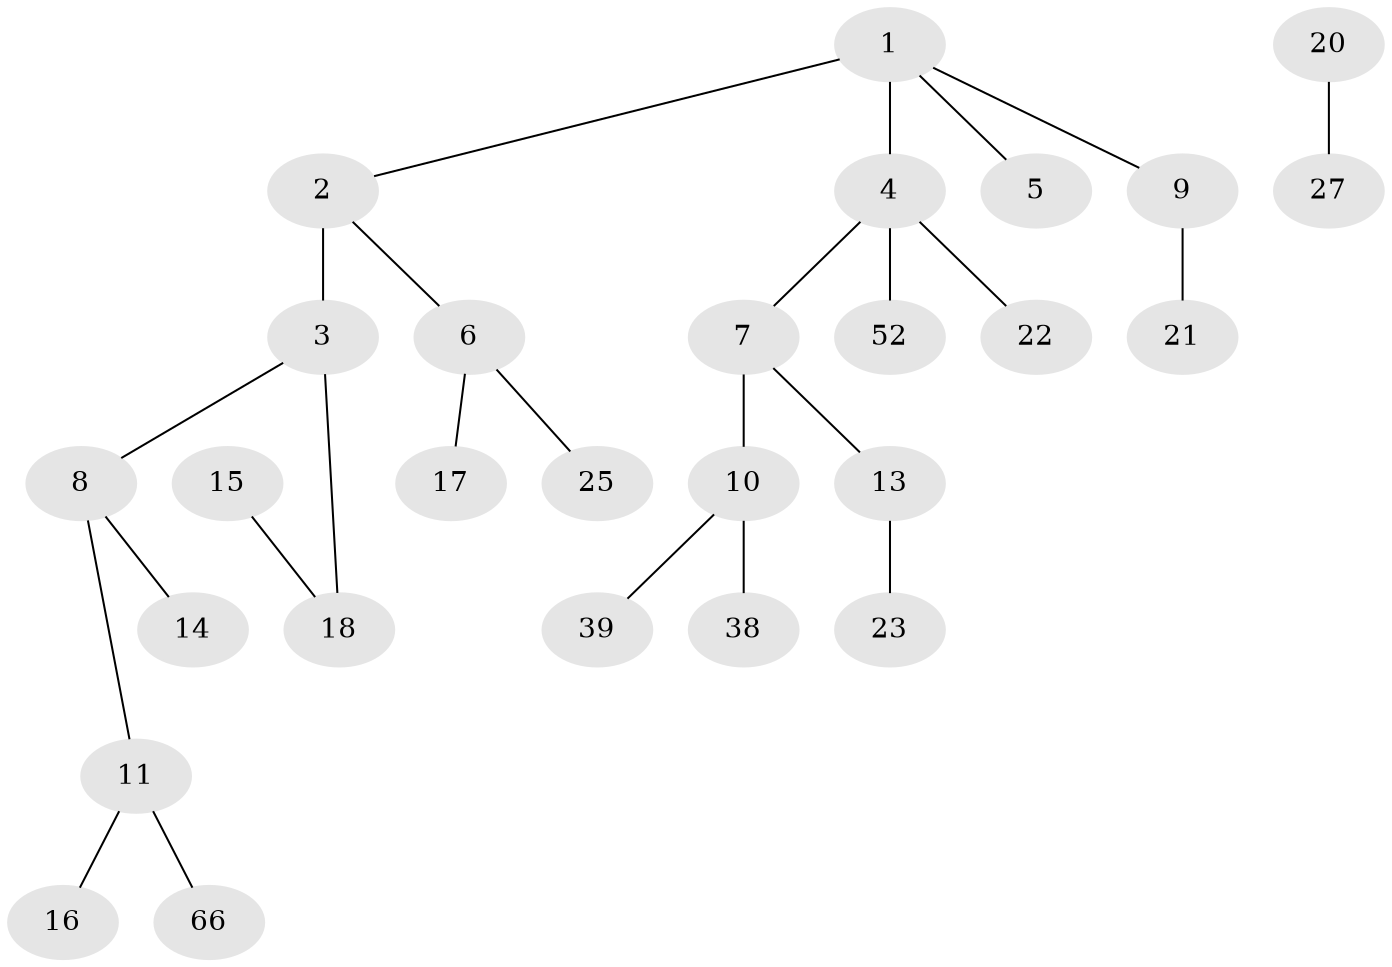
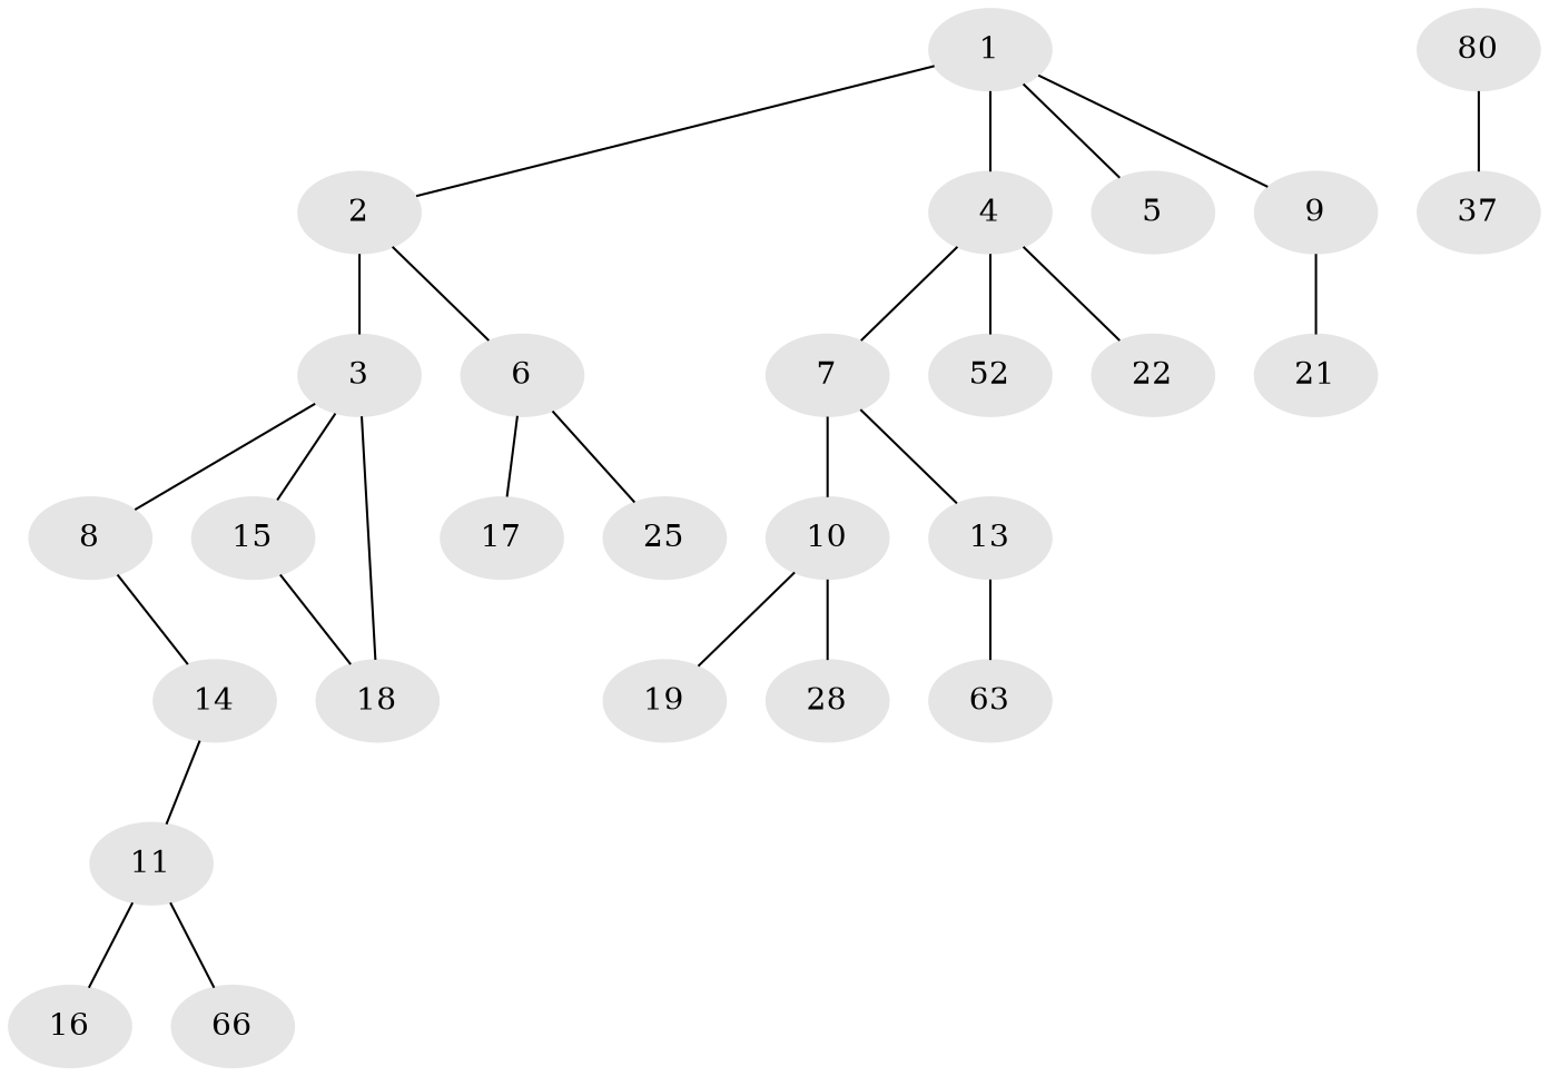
  graph {
    node [color=gray90 style=filled]
    edge [weight=1.0]
    1
    2
    4
    5
    9
    3
    6
    7
    n9 [label=52]
    22
    21
    8
    15
    18
    17
    25
    11
    14
    10
    13
-   19 [label=39]
-   28 [label=38]
-   23
+   19
+   28
+   23 [label=63]
    16
    n25 [label=66]
-   20
-   27
+   20 [label=80]
+   27 [label=37]
    1 -- 2
    1 -- 4 [weight=2.0]
    1 -- 5
    1 -- 9
    2 -- 3 [weight=3.0]
    2 -- 6
    4 -- 7
    4 -- n9
    4 -- 22
    9 -- 21
    3 -- 8
+   3 -- 15
    3 -- 18
    6 -- 17
    6 -- 25
    7 -- 10
    7 -- 13
-   8 -- 11 [weight=2.0]
+   14 -- 11 [weight=2.0]
    8 -- 14
    15 -- 18
    11 -- 16
    11 -- n25
    10 -- 19
    10 -- 28
    13 -- 23
    20 -- 27
  }
